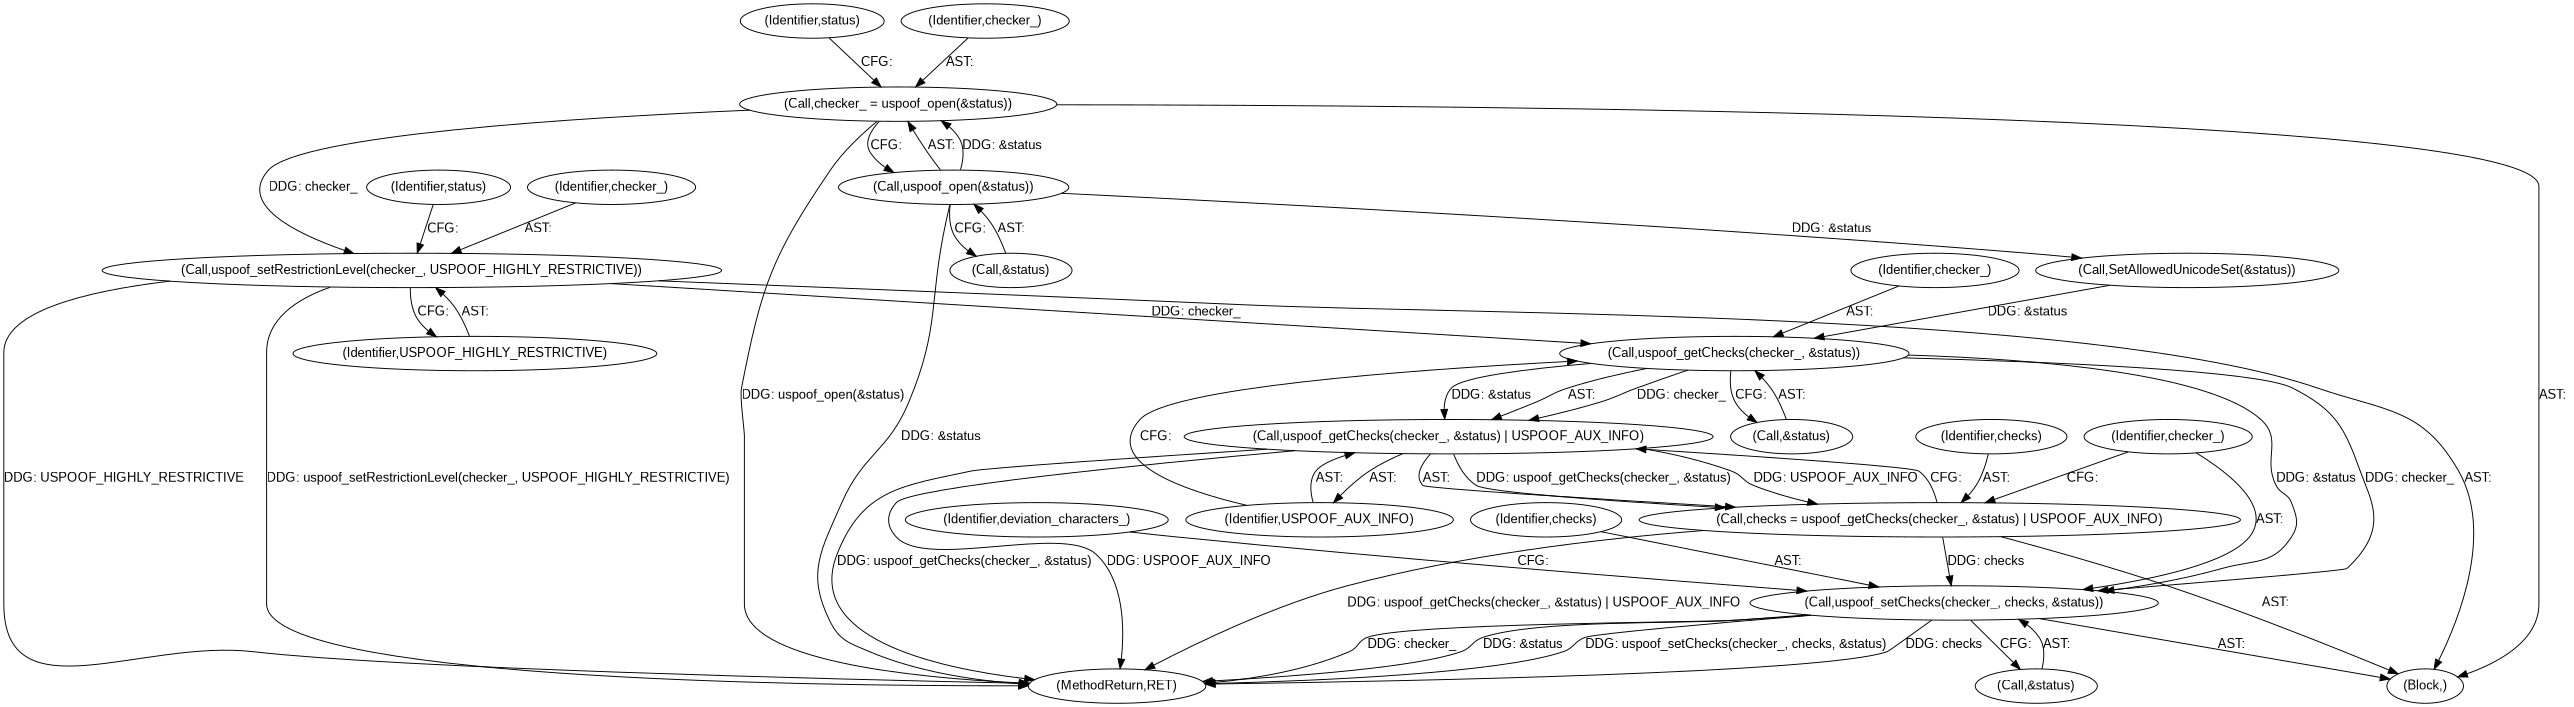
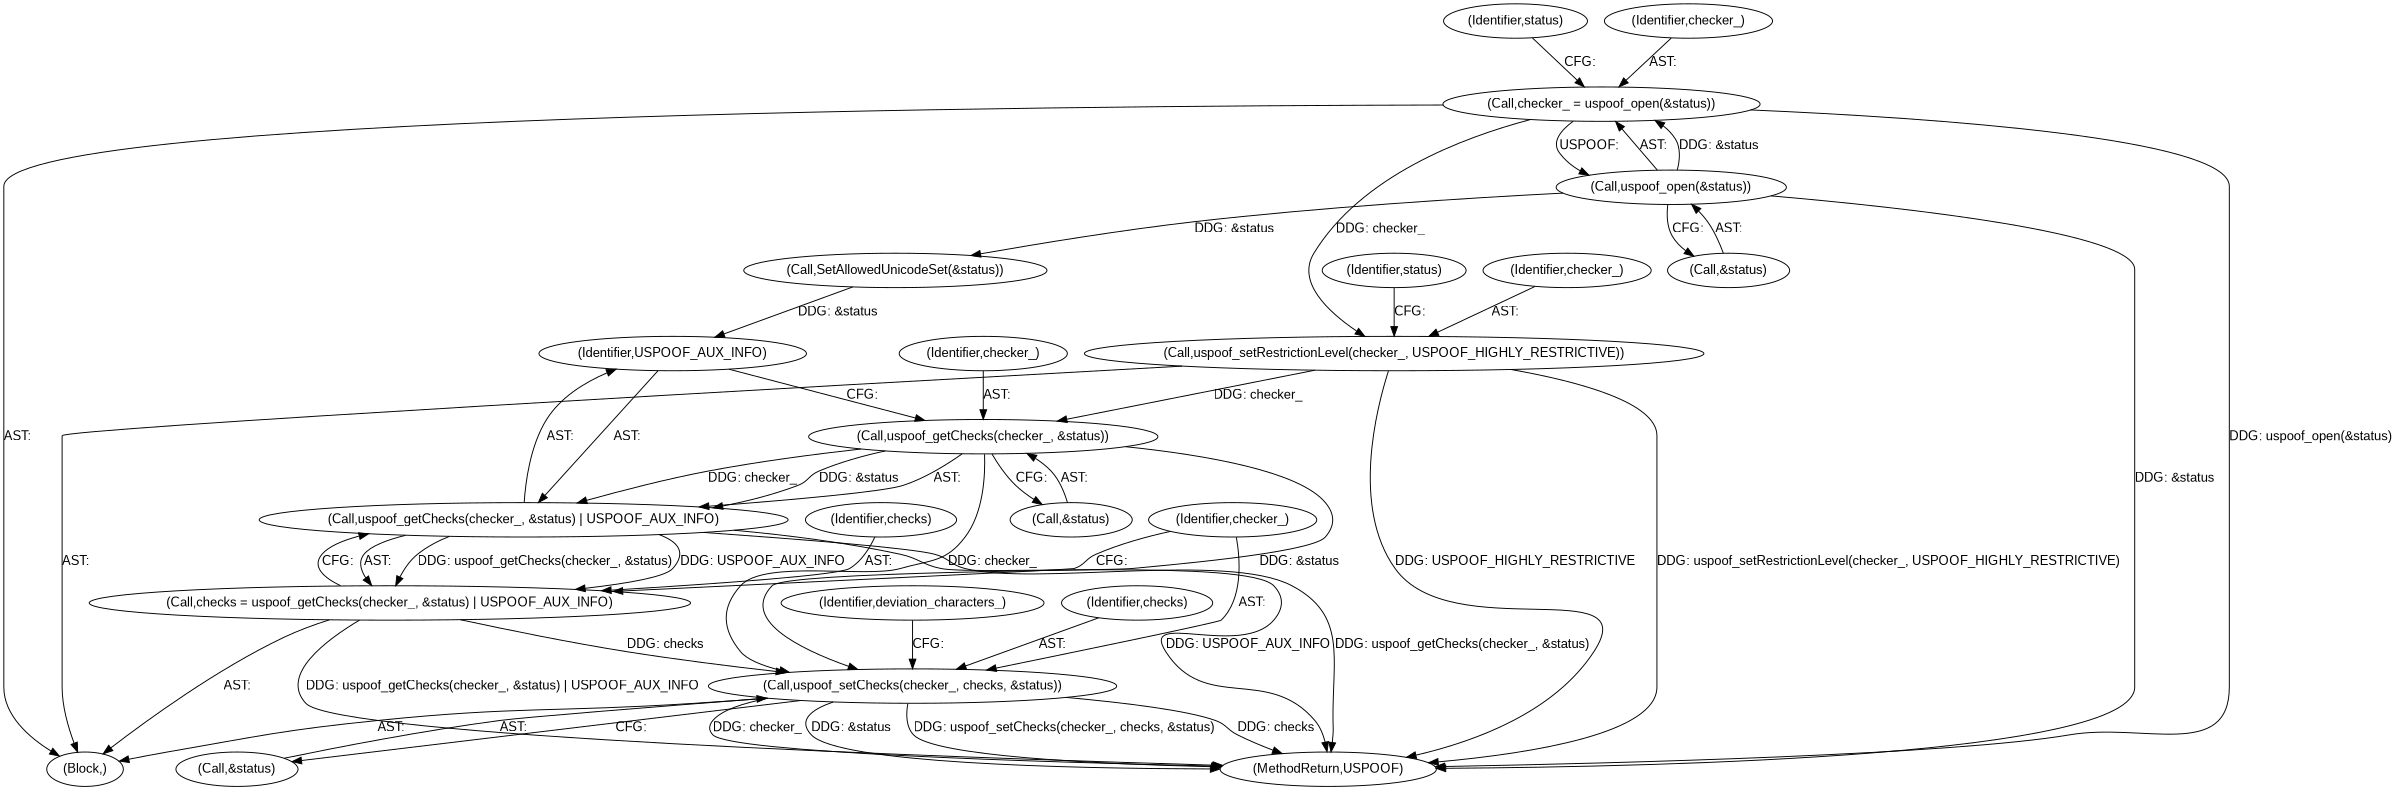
  digraph {
    fontname="Liberation Sans"
    node [fontname="Liberation Sans"]
    edge [fontname="Liberation Sans"]
    n1 [label="(Call,checker_ = uspoof_open(&status))"]
    n2 [label="(Call,uspoof_open(&status))"]
    n3 [label="(Call,uspoof_setRestrictionLevel(checker_, USPOOF_HIGHLY_RESTRICTIVE))"]
-   n4 [label="(MethodReturn,RET)"]
+   n4 [label="(MethodReturn,USPOOF)"]
    n5 [label="(Block,)"]
    n6 [label="(Call,SetAllowedUnicodeSet(&status))"]
    n7 [label="(Call,&status)"]
    n8 [label="(Call,uspoof_getChecks(checker_, &status))"]
-   n9 [label="(Identifier,USPOOF_HIGHLY_RESTRICTIVE)"]
    n10 [label="(Call,uspoof_getChecks(checker_, &status) | USPOOF_AUX_INFO)"]
    n11 [label="(Call,uspoof_setChecks(checker_, checks, &status))"]
    n12 [label="(Call,&status)"]
    n13 [label="(Call,checks = uspoof_getChecks(checker_, &status) | USPOOF_AUX_INFO)"]
    n14 [label="(Identifier,USPOOF_AUX_INFO)"]
    n15 [label="(Call,&status)"]
    n16 [label="(Identifier,checker_)"]
    n17 [label="(Identifier,status)"]
    n18 [label="(Identifier,deviation_characters_)"]
    n19 [label="(Identifier,checks)"]
    n20 [label="(Identifier,checks)"]
    n21 [label="(Identifier,status)"]
    n22 [label="(Identifier,checker_)"]
    n23 [label="(Identifier,checker_)"]
    n24 [label="(Identifier,checker_)"]
-   n1 -> n2 [label="CFG: "]
+   n1 -> n2 [label="USPOOF: "]
    n1 -> n3 [label="DDG: checker_"]
    n1 -> n4 [label="DDG: uspoof_open(&status)"]
    n1 -> n5 [label="AST: "]
    n2 -> n1 [label="AST: "]
    n2 -> n1 [label="DDG: &status"]
    n2 -> n4 [label="DDG: &status"]
    n2 -> n6 [label="DDG: &status"]
    n2 -> n7 [label="CFG: "]
    n3 -> n4 [label="DDG: USPOOF_HIGHLY_RESTRICTIVE"]
    n3 -> n4 [label="DDG: uspoof_setRestrictionLevel(checker_, USPOOF_HIGHLY_RESTRICTIVE)"]
    n3 -> n5 [label="AST: "]
    n3 -> n8 [label="DDG: checker_"]
-   n3 -> n9 [label="CFG: "]
-   n6 -> n8 [label="DDG: &status"]
+   n6 -> n14 [label="DDG: &status"]
    n7 -> n2 [label="AST: "]
    n8 -> n10 [label="AST: "]
    n8 -> n10 [label="DDG: checker_"]
    n8 -> n10 [label="DDG: &status"]
    n8 -> n11 [label="DDG: checker_"]
    n8 -> n11 [label="DDG: &status"]
    n8 -> n12 [label="CFG: "]
-   n9 -> n3 [label="AST: "]
    n10 -> n4 [label="DDG: USPOOF_AUX_INFO"]
    n10 -> n4 [label="DDG: uspoof_getChecks(checker_, &status)"]
    n10 -> n13 [label="AST: "]
    n10 -> n13 [label="DDG: uspoof_getChecks(checker_, &status)"]
    n10 -> n13 [label="DDG: USPOOF_AUX_INFO"]
    n10 -> n14 [label="AST: "]
    n11 -> n4 [label="DDG: &status"]
    n11 -> n4 [label="DDG: uspoof_setChecks(checker_, checks, &status)"]
    n11 -> n4 [label="DDG: checks"]
    n11 -> n4 [label="DDG: checker_"]
    n11 -> n5 [label="AST: "]
    n11 -> n15 [label="CFG: "]
    n12 -> n8 [label="AST: "]
    n13 -> n4 [label="DDG: uspoof_getChecks(checker_, &status) | USPOOF_AUX_INFO"]
    n13 -> n5 [label="AST: "]
    n13 -> n10 [label="CFG: "]
    n13 -> n11 [label="DDG: checks"]
    n14 -> n8 [label="CFG: "]
    n14 -> n10 [label="AST: "]
    n15 -> n11 [label="AST: "]
    n16 -> n11 [label="AST: "]
    n16 -> n13 [label="CFG: "]
    n17 -> n1 [label="CFG: "]
    n18 -> n11 [label="CFG: "]
    n19 -> n13 [label="AST: "]
    n20 -> n11 [label="AST: "]
    n21 -> n3 [label="CFG: "]
    n22 -> n1 [label="AST: "]
    n23 -> n8 [label="AST: "]
    n24 -> n3 [label="AST: "]
  }
